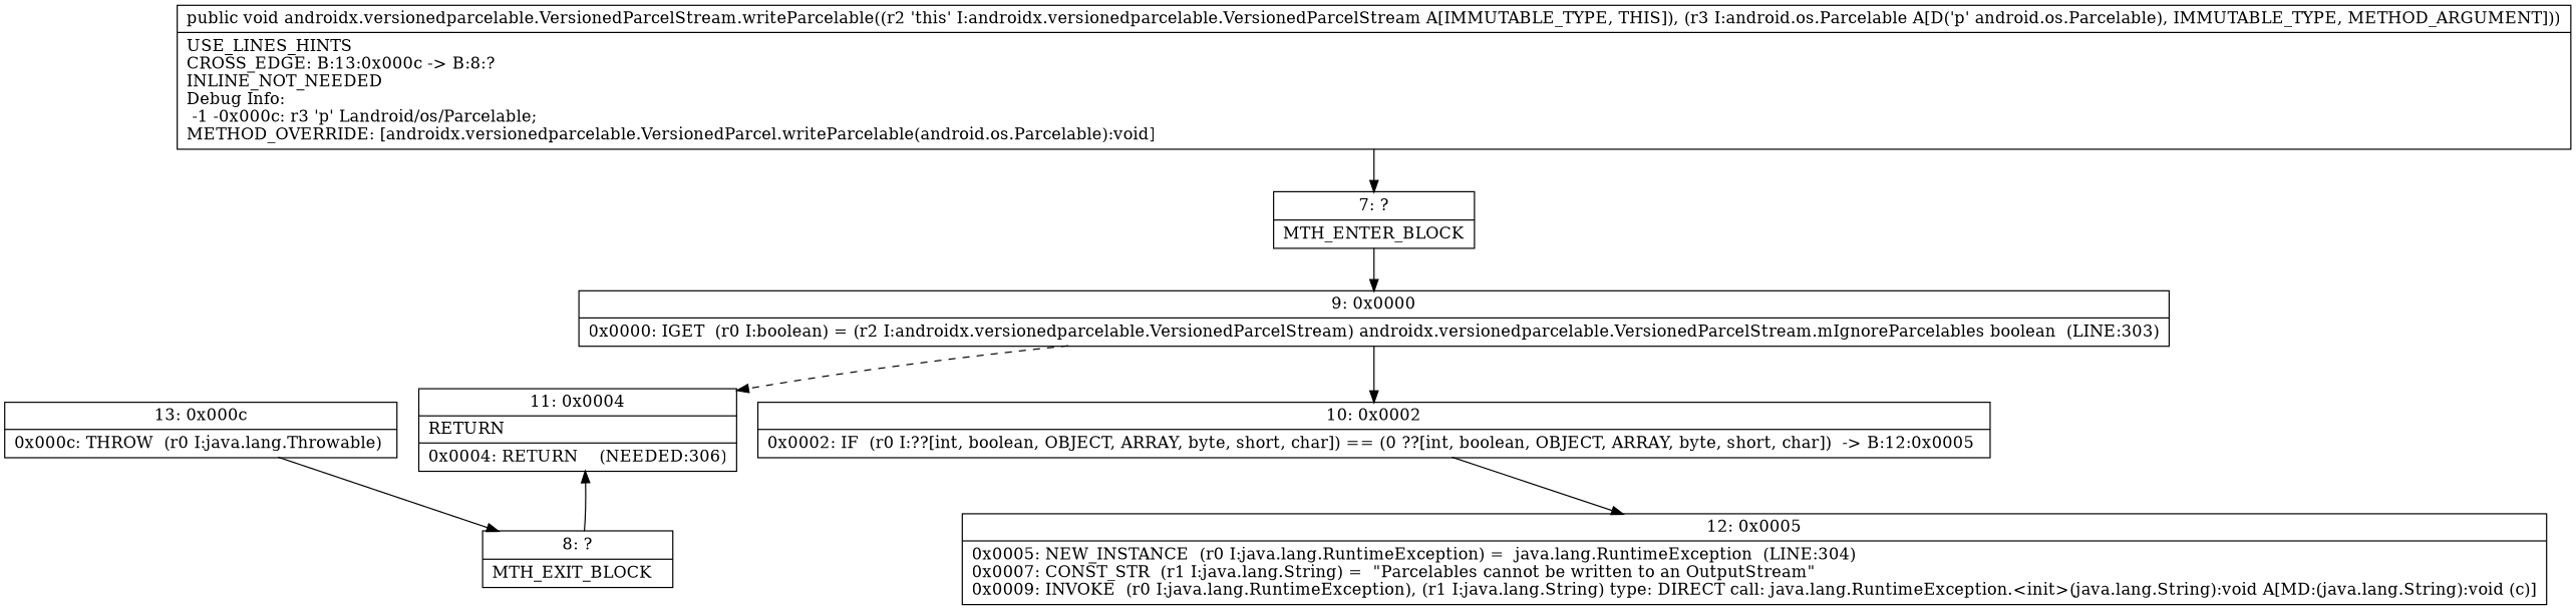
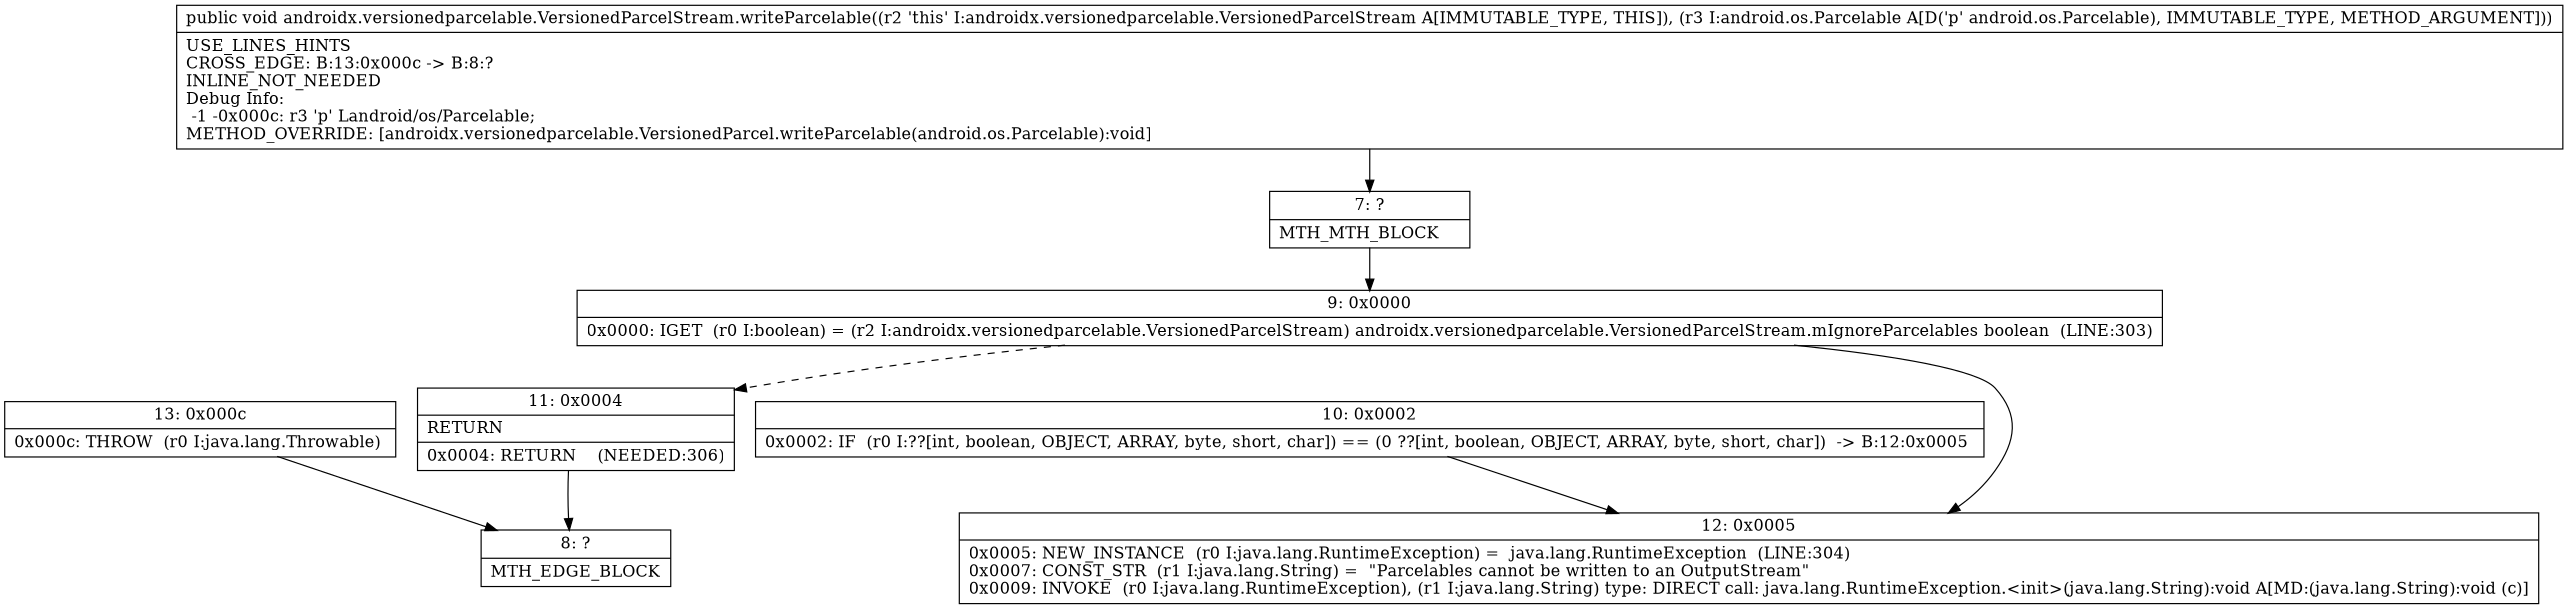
  digraph {
    node [shape=record]
-   n1 [label="{7\:\ ?|MTH_ENTER_BLOCK\l}"]
+   n1 [label="{7\:\ ?|MTH_MTH_BLOCK\l}"]
    n2 [label="{9\:\ 0x0000|0x0000: IGET  (r0 I:boolean) = (r2 I:androidx.versionedparcelable.VersionedParcelStream) androidx.versionedparcelable.VersionedParcelStream.mIgnoreParcelables boolean  (LINE:303)\l}"]
    n3 [label="{10\:\ 0x0002|0x0002: IF  (r0 I:??[int, boolean, OBJECT, ARRAY, byte, short, char]) == (0 ??[int, boolean, OBJECT, ARRAY, byte, short, char])  \-\> B:12:0x0005 \l}"]
    n4 [label="{11\:\ 0x0004|RETURN\l|0x0004: RETURN    (NEEDED:306)\l}"]
    n5 [label="{12\:\ 0x0005|0x0005: NEW_INSTANCE  (r0 I:java.lang.RuntimeException) =  java.lang.RuntimeException  (LINE:304)\l0x0007: CONST_STR  (r1 I:java.lang.String) =  \"Parcelables cannot be written to an OutputStream\" \l0x0009: INVOKE  (r0 I:java.lang.RuntimeException), (r1 I:java.lang.String) type: DIRECT call: java.lang.RuntimeException.\<init\>(java.lang.String):void A[MD:(java.lang.String):void (c)]\l}"]
-   n6 [label="{8\:\ ?|MTH_EXIT_BLOCK\l}"]
+   n6 [label="{8\:\ ?|MTH_EDGE_BLOCK\l}"]
    n7 [label="{13\:\ 0x000c|0x000c: THROW  (r0 I:java.lang.Throwable) \l}"]
    n8 [label="{public void androidx.versionedparcelable.VersionedParcelStream.writeParcelable((r2 'this' I:androidx.versionedparcelable.VersionedParcelStream A[IMMUTABLE_TYPE, THIS]), (r3 I:android.os.Parcelable A[D('p' android.os.Parcelable), IMMUTABLE_TYPE, METHOD_ARGUMENT]))  | USE_LINES_HINTS\lCROSS_EDGE: B:13:0x000c \-\> B:8:?\lINLINE_NOT_NEEDED\lDebug Info:\l  \-1 \-0x000c: r3 'p' Landroid\/os\/Parcelable;\lMETHOD_OVERRIDE: [androidx.versionedparcelable.VersionedParcel.writeParcelable(android.os.Parcelable):void]\l}"]
    n1 -> n2
-   n2 -> n3
+   n2 -> n5
    n2 -> n4 [style=dashed]
    n3 -> n5
-   n6 -> n4
+   n4 -> n6
    n7 -> n6
    n8 -> n1
  }
